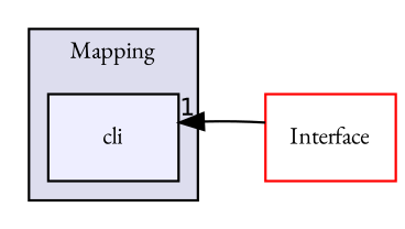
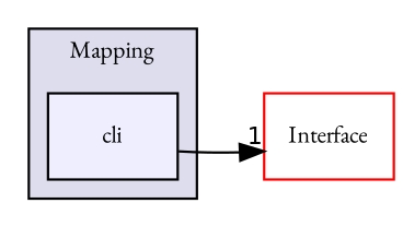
  digraph {
    compound=true
    rankdir=LR
    fontname="EB Garamond"
    node [fontname="EB Garamond" fontsize=10 shape=box]
    n1 [fillcolor="#eeeeff" label=cli pencolor=black style=filled]
    n2 [color=red label=Interface]
    subgraph cluster_1 {
      bgcolor="#ddddee"
      fontsize=10
      label=Mapping
      pencolor=black
      n1
    }
-   n2 -> n1 [headlabel=1 labeldistance=1.5 labelfontname=Helvetica labelfontsize=10 fontname="EB Garamond"]
+   n1 -> n2 [headlabel=1 labeldistance=1.5 labelfontname=Helvetica labelfontsize=10 fontname="EB Garamond"]
  }
